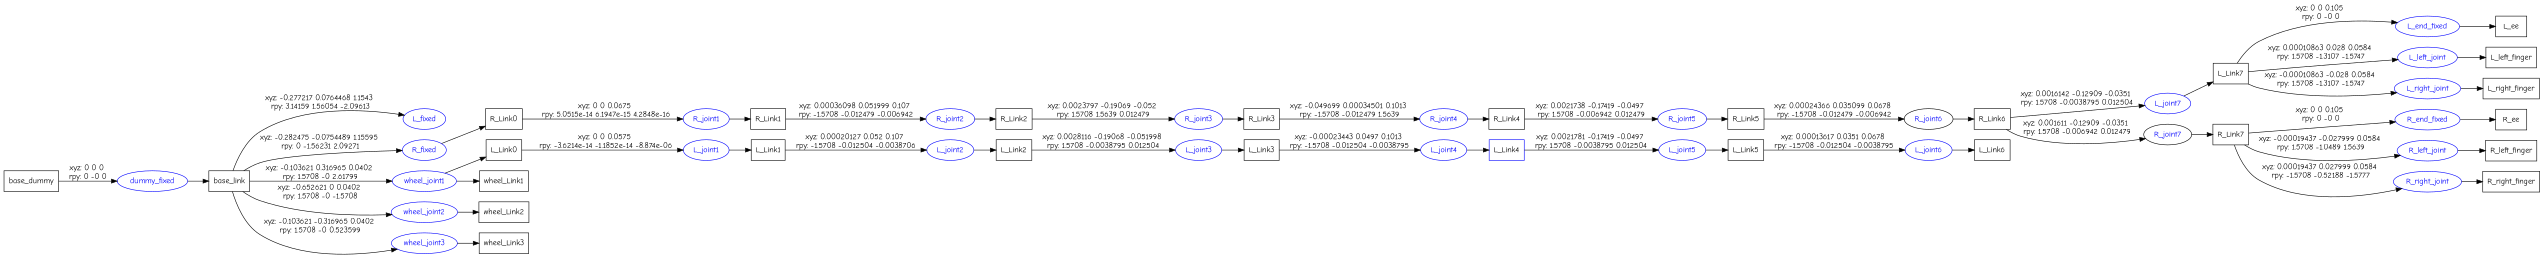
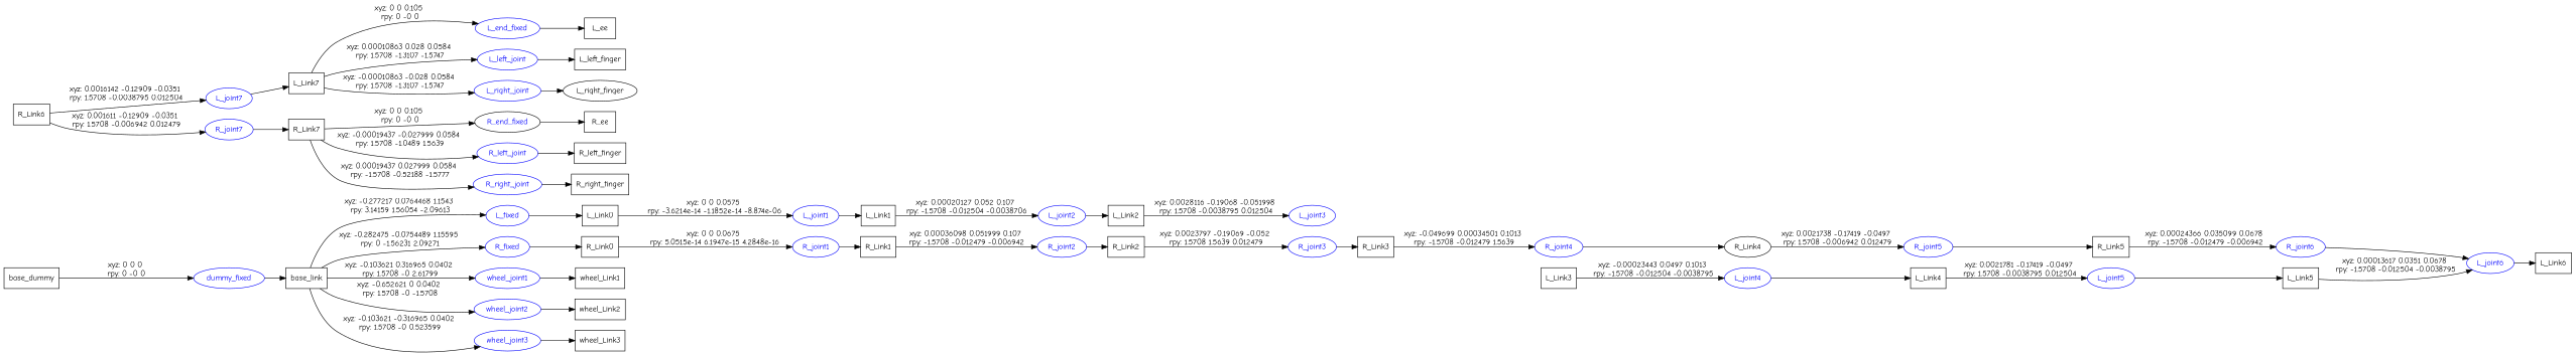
  digraph {
    fontname="Comic Neue"
    rankdir=LR
    node [fontname="Comic Neue" shape=box]
    edge [fontname="Comic Neue"]
    n1 [label=base_dummy]
    dummy_fixed [color=blue fontcolor=blue shape=ellipse]
    n3 [label=base_link]
    L_fixed [color=blue fontcolor=blue shape=ellipse]
    R_fixed [color=blue fontcolor=blue shape=ellipse]
    wheel_joint1 [color=blue fontcolor=blue shape=ellipse]
    wheel_joint2 [color=blue fontcolor=blue shape=ellipse]
    wheel_joint3 [color=blue fontcolor=blue shape=ellipse]
    n9 [label=L_Link0]
    n10 [label=R_Link0]
    n11 [label=wheel_Link1]
    n12 [label=wheel_Link2]
    n13 [label=wheel_Link3]
    L_joint1 [color=blue fontcolor=blue shape=ellipse]
    n15 [label=L_Link1]
    L_joint2 [color=blue fontcolor=blue shape=ellipse]
    n17 [label=L_Link2]
    L_joint3 [color=blue fontcolor=blue shape=ellipse]
    n19 [label=L_Link3]
    L_joint4 [color=blue fontcolor=blue shape=ellipse]
-   n21 [label=L_Link4 color=blue]
+   n21 [label=L_Link4]
    L_joint5 [color=blue fontcolor=blue shape=ellipse]
    n23 [label=L_Link5]
    L_joint6 [color=blue fontcolor=blue shape=ellipse]
    n25 [label=L_Link6]
    L_joint7 [color=blue fontcolor=blue shape=ellipse]
    n27 [label=L_Link7]
    L_end_fixed [color=blue fontcolor=blue shape=ellipse]
    L_left_joint [color=blue fontcolor=blue shape=ellipse]
    L_right_joint [color=blue fontcolor=blue shape=ellipse]
    n31 [label=L_ee]
    n32 [label=L_left_finger]
-   n33 [label=L_right_finger]
+   n33 [label=L_right_finger shape=ellipse]
    R_joint1 [color=blue fontcolor=blue shape=ellipse]
    n35 [label=R_Link1]
    R_joint2 [color=blue fontcolor=blue shape=ellipse]
    n37 [label=R_Link2]
    R_joint3 [color=blue fontcolor=blue shape=ellipse]
    n39 [label=R_Link3]
    R_joint4 [color=blue fontcolor=blue shape=ellipse]
-   n41 [label=R_Link4]
+   n41 [label=R_Link4 shape=ellipse]
    R_joint5 [color=blue fontcolor=blue shape=ellipse]
    n43 [label=R_Link5]
-   R_joint6 [color=black fontcolor=blue shape=ellipse]
+   R_joint6 [color=blue fontcolor=blue shape=ellipse]
    n45 [label=R_Link6]
-   R_joint7 [color=black fontcolor=blue shape=ellipse]
+   R_joint7 [color=blue fontcolor=blue shape=ellipse]
    n47 [label=R_Link7]
-   R_end_fixed [color=blue fontcolor=blue shape=ellipse]
+   R_end_fixed [color=black fontcolor=blue shape=ellipse]
    R_left_joint [color=blue fontcolor=blue shape=ellipse]
    R_right_joint [color=blue fontcolor=blue shape=ellipse]
    n51 [label=R_ee]
    n52 [label=R_left_finger]
    n53 [label=R_right_finger]
    n1 -> dummy_fixed [label="xyz: 0 0 0 \nrpy: 0 -0 0"]
    dummy_fixed -> n3
    n3 -> L_fixed [label="xyz: -0.277217 0.0764468 1.1543 \nrpy: 3.14159 1.56054 -2.09613"]
    n3 -> R_fixed [label="xyz: -0.282475 -0.0754489 1.15595 \nrpy: 0 -1.56231 2.09271"]
    n3 -> wheel_joint1 [label="xyz: -0.103621 0.316965 0.0402 \nrpy: 1.5708 -0 2.61799"]
    n3 -> wheel_joint2 [label="xyz: -0.652621 0 0.0402 \nrpy: 1.5708 -0 -1.5708"]
    n3 -> wheel_joint3 [label="xyz: -0.103621 -0.316965 0.0402 \nrpy: 1.5708 -0 0.523599"]
-   wheel_joint1 -> n9
+   L_fixed -> n9
    R_fixed -> n10
    wheel_joint1 -> n11
    wheel_joint2 -> n12
    wheel_joint3 -> n13
    n9 -> L_joint1 [label="xyz: 0 0 0.0575 \nrpy: -3.6214e-14 -1.1852e-14 -8.874e-06"]
    n10 -> R_joint1 [label="xyz: 0 0 0.0675 \nrpy: 5.0515e-14 6.1947e-15 4.2848e-16"]
    L_joint1 -> n15
    n15 -> L_joint2 [label="xyz: 0.00020127 0.052 0.107 \nrpy: -1.5708 -0.012504 -0.0038706"]
    L_joint2 -> n17
    n17 -> L_joint3 [label="xyz: 0.0028116 -0.19068 -0.051998 \nrpy: 1.5708 -0.0038795 0.012504"]
-   L_joint3 -> n19
    n19 -> L_joint4 [label="xyz: -0.00023443 0.0497 0.1013 \nrpy: -1.5708 -0.012504 -0.0038795"]
    L_joint4 -> n21
    n21 -> L_joint5 [label="xyz: 0.0021781 -0.17419 -0.0497 \nrpy: 1.5708 -0.0038795 0.012504"]
    L_joint5 -> n23
    n23 -> L_joint6 [label="xyz: 0.00013617 0.0351 0.0678 \nrpy: -1.5708 -0.012504 -0.0038795"]
    L_joint6 -> n25
    L_joint7 -> n27
    n27 -> L_end_fixed [label="xyz: 0 0 0.105 \nrpy: 0 -0 0"]
    n27 -> L_left_joint [label="xyz: 0.00010863 0.028 0.0584 \nrpy: 1.5708 -1.3107 -1.5747"]
    n27 -> L_right_joint [label="xyz: -0.00010863 -0.028 0.0584 \nrpy: 1.5708 -1.3107 -1.5747"]
    L_end_fixed -> n31
    L_left_joint -> n32
    L_right_joint -> n33
    R_joint1 -> n35
    n35 -> R_joint2 [label="xyz: 0.00036098 0.051999 0.107 \nrpy: -1.5708 -0.012479 -0.006942"]
    R_joint2 -> n37
    n37 -> R_joint3 [label="xyz: 0.0023797 -0.19069 -0.052 \nrpy: 1.5708 1.5639 0.012479"]
    R_joint3 -> n39
    n39 -> R_joint4 [label="xyz: -0.049699 0.00034501 0.1013 \nrpy: -1.5708 -0.012479 1.5639"]
    R_joint4 -> n41
    n41 -> R_joint5 [label="xyz: 0.0021738 -0.17419 -0.0497 \nrpy: 1.5708 -0.006942 0.012479"]
    R_joint5 -> n43
    n43 -> R_joint6 [label="xyz: 0.00024366 0.035099 0.0678 \nrpy: -1.5708 -0.012479 -0.006942"]
-   R_joint6 -> n45
+   R_joint6 -> L_joint6
    n45 -> L_joint7 [label="xyz: 0.0016142 -0.12909 -0.0351 \nrpy: 1.5708 -0.0038795 0.012504"]
    n45 -> R_joint7 [label="xyz: 0.001611 -0.12909 -0.0351 \nrpy: 1.5708 -0.006942 0.012479"]
    R_joint7 -> n47
    n47 -> R_end_fixed [label="xyz: 0 0 0.105 \nrpy: 0 -0 0"]
    n47 -> R_left_joint [label="xyz: -0.00019437 -0.027999 0.0584 \nrpy: 1.5708 -1.0489 1.5639"]
    n47 -> R_right_joint [label="xyz: 0.00019437 0.027999 0.0584 \nrpy: -1.5708 -0.52188 -1.5777"]
    R_end_fixed -> n51
    R_left_joint -> n52
    R_right_joint -> n53
  }
